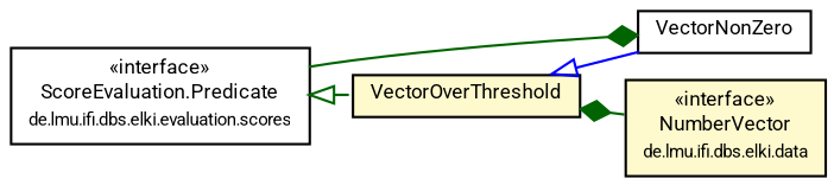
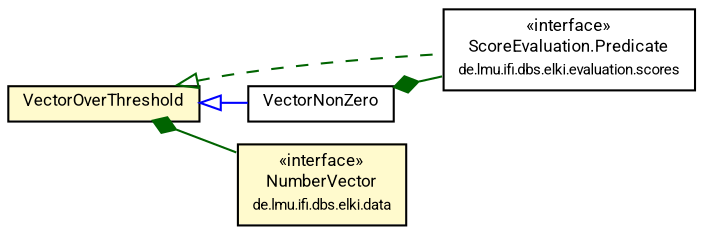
  digraph {
    nodesep=0.15
    rankdir=LR
    ranksep=0.25
    node [fontcolor=black fontname=Roboto fontsize=8 margin=0 shape=plaintext]
    edge [arrowtail=empty color=darkgreen dir=back fontname=Roboto fontsize=7 labelfontname=Roboto labelfontsize=7 weight=6]
    n1 [height=0 label=<<table title="de.lmu.ifi.dbs.elki.evaluation.scores.ScoreEvaluation.Predicate" border="0" cellborder="1" cellspacing="0" cellpadding="2" href="../ScoreEvaluation.Predicate.html" target="_parent"> 		<tr><td><table border="0" cellspacing="0" cellpadding="1"> 		<tr><td align="center" balign="center"> &#171;interface&#187; </td></tr> 		<tr><td align="center" balign="center"> <font face="Roboto">ScoreEvaluation.Predicate</font> </td></tr> 		<tr><td align="center" balign="center"> <font face="Roboto" point-size="7.0">de.lmu.ifi.dbs.elki.evaluation.scores</font> </td></tr> 		</table></td></tr> 		</table>> width=0]
    n2 [height=0 label=<<table title="de.lmu.ifi.dbs.elki.evaluation.scores.adapter.VectorOverThreshold" border="0" cellborder="1" cellspacing="0" cellpadding="2" bgcolor="lemonChiffon" href="VectorOverThreshold.html" target="_parent"> 		<tr><td><table border="0" cellspacing="0" cellpadding="1"> 		<tr><td align="center" balign="center"> <font face="Roboto">VectorOverThreshold</font> </td></tr> 		</table></td></tr> 		</table>> width=0]
    n3 [height=0 label=<<table title="de.lmu.ifi.dbs.elki.evaluation.scores.adapter.VectorNonZero" border="0" cellborder="1" cellspacing="0" cellpadding="2" href="VectorNonZero.html" target="_parent"> 		<tr><td><table border="0" cellspacing="0" cellpadding="1"> 		<tr><td align="center" balign="center"> <font face="Roboto">VectorNonZero</font> </td></tr> 		</table></td></tr> 		</table>> width=0]
    n4 [height=0 label=<<table title="de.lmu.ifi.dbs.elki.data.NumberVector" border="0" cellborder="1" cellspacing="0" cellpadding="2" bgcolor="LemonChiffon" href="../../../data/NumberVector.html" target="_parent"> 		<tr><td><table border="0" cellspacing="0" cellpadding="1"> 		<tr><td align="center" balign="center"> &#171;interface&#187; </td></tr> 		<tr><td align="center" balign="center"> <font face="Roboto">NumberVector</font> </td></tr> 		<tr><td align="center" balign="center"> <font face="Roboto" point-size="7.0">de.lmu.ifi.dbs.elki.data</font> </td></tr> 		</table></td></tr> 		</table>> width=0]
-   n1 -> n2 [style=dashed weight=9]
+   n2 -> n1 [style=dashed weight=9]
    n2 -> n3 [color=blue weight=10]
    n2 -> n4 [arrowhead=none arrowtail=diamond]
    n3 -> n1 [arrowhead=none arrowtail=diamond]
  }
